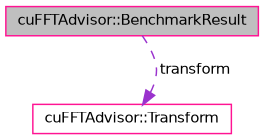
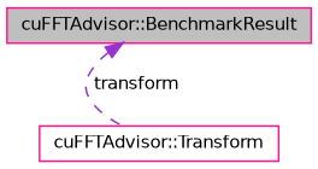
  digraph {
    node [color=deeppink fontname=Helvetica fontsize=10 shape=record style=filled]
    n1 [fillcolor=grey75 fontcolor=black height=0.2 label="cuFFTAdvisor::BenchmarkResult" width=0.4]
    n2 [fillcolor=white height=0.2 label="cuFFTAdvisor::Transform" width=0.4]
-   n2 -> n1 [color=darkorchid3 dir=back fontname=Helvetica fontsize=10 label=" transform" labelfontname=Helvetica labelfontsize=10 style=dashed]
+   n1 -> n2 [color=darkorchid3 dir=back fontname=Helvetica fontsize=10 label=" transform" labelfontname=Helvetica labelfontsize=10 style=dashed]
  }
